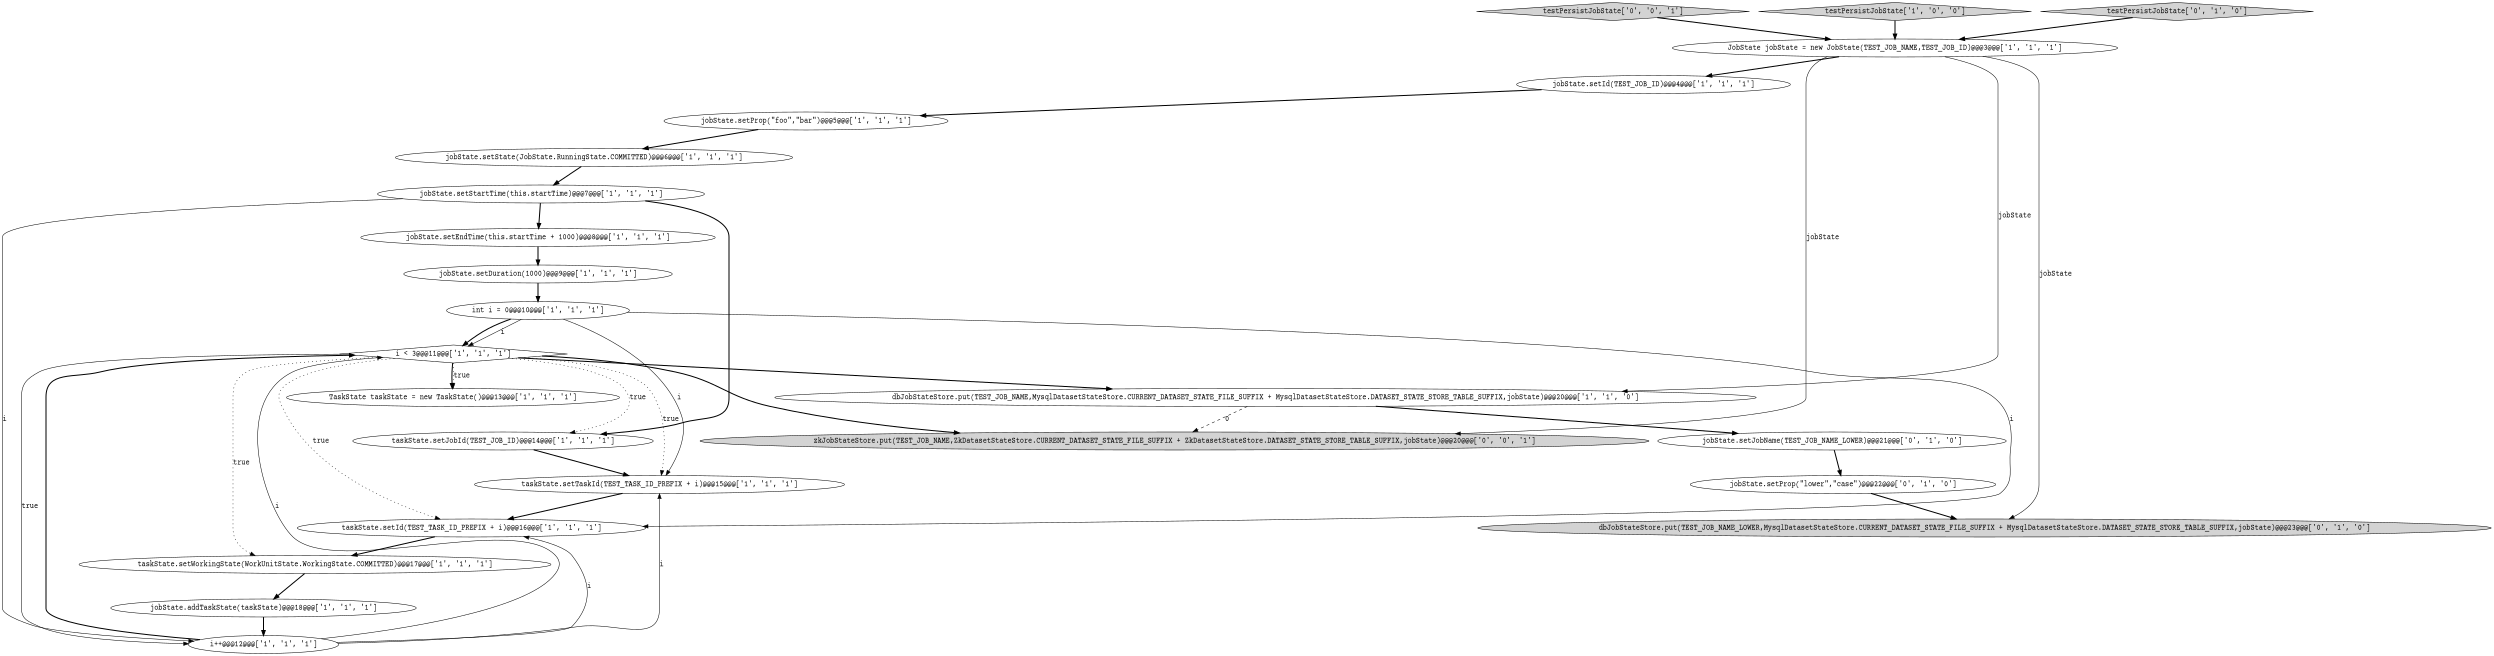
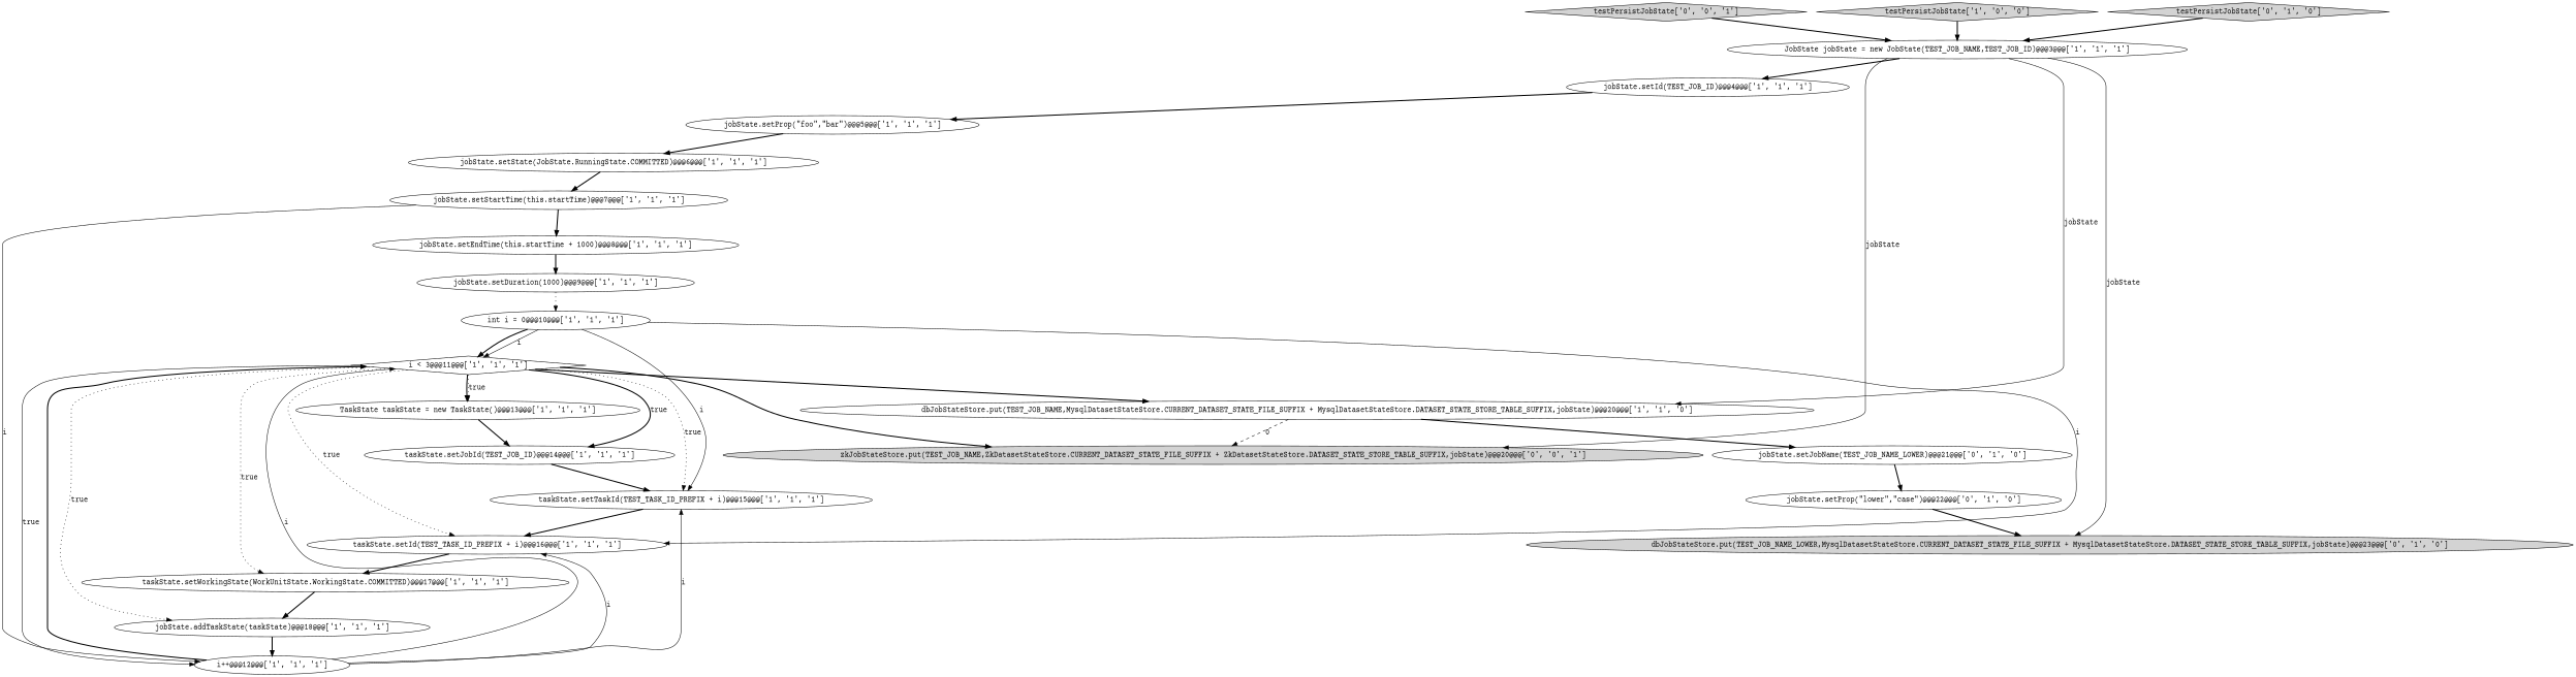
  digraph {
    fontname="Courier Prime"
    node [fillcolor=white fontname="Courier Prime" shape=ellipse style=filled]
    edge [fontname="Courier Prime" style=bold]
    n1 [label="i < 3@@@11@@@['1', '1', '1']" shape=diamond]
    n2 [label="TaskState taskState = new TaskState()@@@13@@@['1', '1', '1']"]
    n3 [label="i++@@@12@@@['1', '1', '1']"]
    n4 [label="taskState.setTaskId(TEST_TASK_ID_PREFIX + i)@@@15@@@['1', '1', '1']"]
    n5 [label="taskState.setJobId(TEST_JOB_ID)@@@14@@@['1', '1', '1']"]
    n6 [label="jobState.addTaskState(taskState)@@@18@@@['1', '1', '1']"]
    n7 [label="taskState.setWorkingState(WorkUnitState.WorkingState.COMMITTED)@@@17@@@['1', '1', '1']"]
    n8 [label="taskState.setId(TEST_TASK_ID_PREFIX + i)@@@16@@@['1', '1', '1']"]
    n9 [label="dbJobStateStore.put(TEST_JOB_NAME,MysqlDatasetStateStore.CURRENT_DATASET_STATE_FILE_SUFFIX + MysqlDatasetStateStore.DATASET_STATE_STORE_TABLE_SUFFIX,jobState)@@@20@@@['1', '1', '0']"]
    n10 [fillcolor=lightgray label="zkJobStateStore.put(TEST_JOB_NAME,ZkDatasetStateStore.CURRENT_DATASET_STATE_FILE_SUFFIX + ZkDatasetStateStore.DATASET_STATE_STORE_TABLE_SUFFIX,jobState)@@@20@@@['0', '0', '1']"]
    n11 [label="jobState.setJobName(TEST_JOB_NAME_LOWER)@@@21@@@['0', '1', '0']"]
    n12 [label="jobState.setEndTime(this.startTime + 1000)@@@8@@@['1', '1', '1']"]
    n13 [label="jobState.setDuration(1000)@@@9@@@['1', '1', '1']"]
    n14 [label="int i = 0@@@10@@@['1', '1', '1']"]
    n15 [label="jobState.setProp(\"lower\",\"case\")@@@22@@@['0', '1', '0']"]
    n16 [fillcolor=lightgray label="dbJobStateStore.put(TEST_JOB_NAME_LOWER,MysqlDatasetStateStore.CURRENT_DATASET_STATE_FILE_SUFFIX + MysqlDatasetStateStore.DATASET_STATE_STORE_TABLE_SUFFIX,jobState)@@@23@@@['0', '1', '0']"]
    n17 [label="JobState jobState = new JobState(TEST_JOB_NAME,TEST_JOB_ID)@@@3@@@['1', '1', '1']"]
    n18 [label="jobState.setId(TEST_JOB_ID)@@@4@@@['1', '1', '1']"]
    n19 [label="jobState.setProp(\"foo\",\"bar\")@@@5@@@['1', '1', '1']"]
    n20 [label="jobState.setState(JobState.RunningState.COMMITTED)@@@6@@@['1', '1', '1']"]
    n21 [label="jobState.setStartTime(this.startTime)@@@7@@@['1', '1', '1']"]
    n22 [fillcolor=lightgray label="testPersistJobState['0', '0', '1']" shape=diamond]
    n23 [fillcolor=lightgray label="testPersistJobState['1', '0', '0']" shape=diamond]
    n24 [fillcolor=lightgray label="testPersistJobState['0', '1', '0']" shape=diamond]
    n1 -> n2 [label=true style=dotted]
    n1 -> n2
    n1 -> n3 [label=true style=solid]
    n1 -> n4 [label=true style=dotted]
-   n1 -> n5 [label=true style=dotted]
+   n1 -> n5 [label=true]
+   n1 -> n6 [label=true style=dotted]
    n1 -> n7 [label=true style=dotted]
    n1 -> n8 [label=true style=dotted]
    n1 -> n9
    n1 -> n10
-   n21 -> n5
+   n2 -> n5
    n3 -> n1
    n3 -> n1 [label=i style=solid]
    n3 -> n4 [label=i style=solid]
    n3 -> n8 [label=i style=solid]
    n4 -> n8
    n5 -> n4
    n6 -> n3
    n7 -> n6
    n8 -> n7
    n9 -> n10 [label=0 style=dashed]
    n9 -> n11
    n11 -> n15
    n12 -> n13
-   n13 -> n14
+   n13 -> n14 [style=dotted]
    n14 -> n1 [label=i style=solid]
    n14 -> n1
    n14 -> n4 [label=i style=solid]
    n14 -> n8 [label=i style=solid]
    n15 -> n16
    n17 -> n9 [label=jobState style=solid]
    n17 -> n10 [label=jobState style=solid]
    n17 -> n16 [label=jobState style=solid]
    n17 -> n18
    n18 -> n19
    n19 -> n20
    n20 -> n21
    n21 -> n3 [label=i style=solid]
    n21 -> n12
    n22 -> n17
    n23 -> n17
    n24 -> n17
  }
